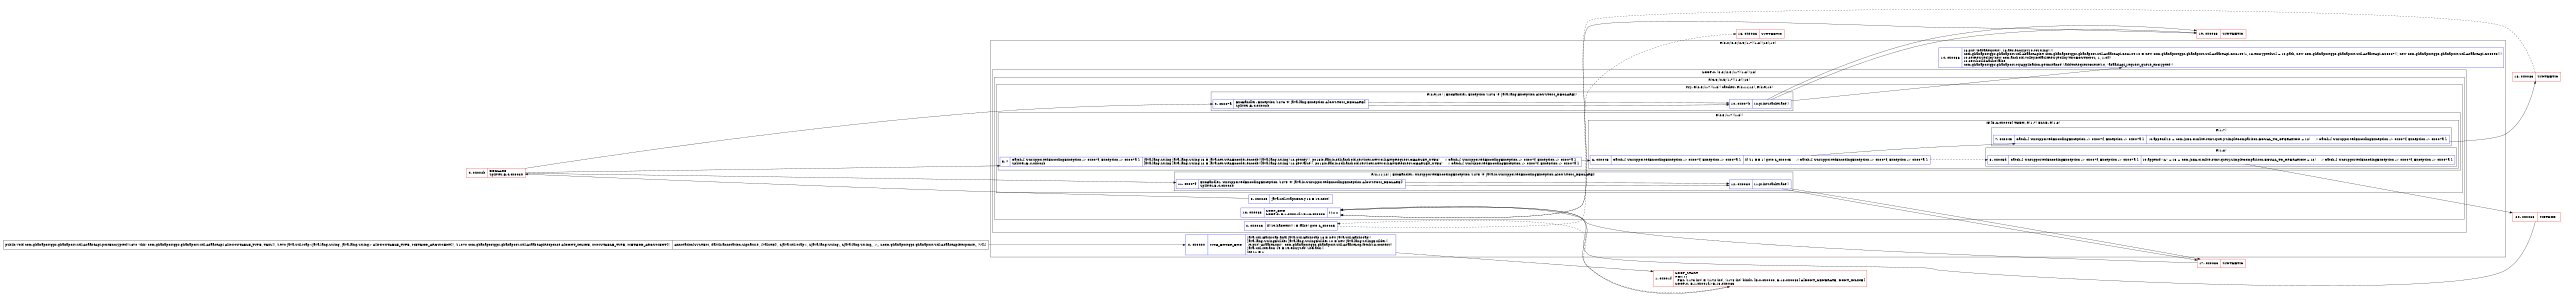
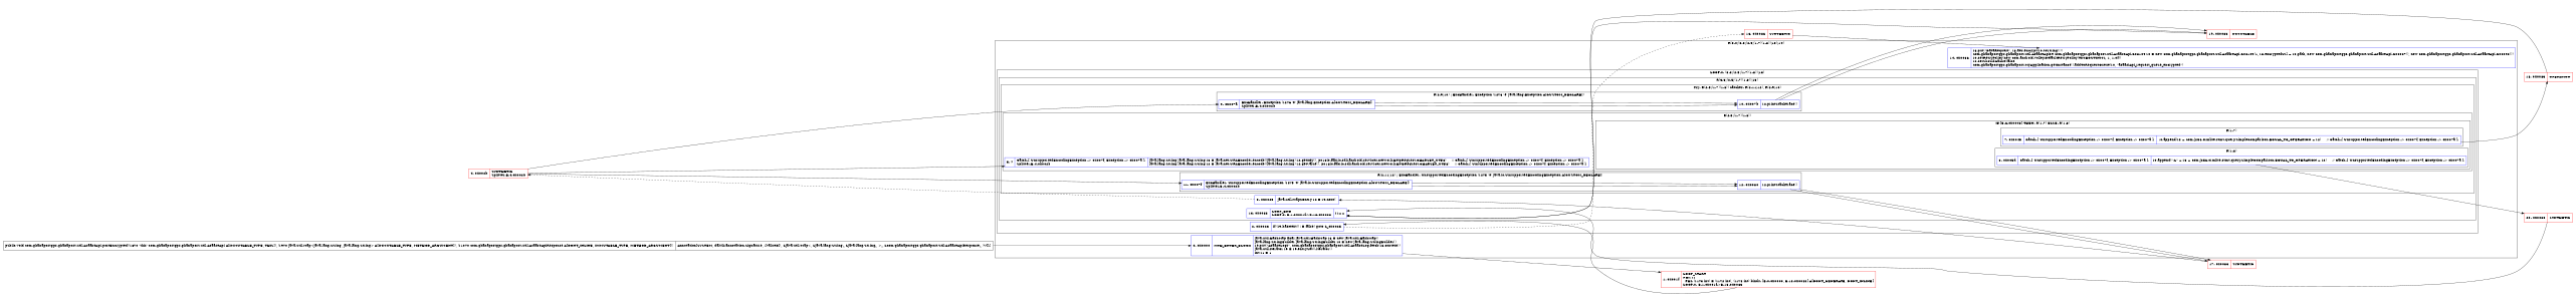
  digraph {
    rankdir=LR
    node [color=blue shape=record]
    n1 [label="{7\:\ 0x0045|Catch:\{ UnsupportedEncodingException \-\> 0x007f, Exception \-\> 0x007a \}\l|r0.append(r3 + com.j256.ormlite.stmt.query.SimpleComparison.EQUAL_TO_OPERATION + r2)     \/\/ Catch:\{ UnsupportedEncodingException \-\> 0x007f, Exception \-\> 0x007a \}\l}"]
    n2 [label="{8\:\ 0x005d|Catch:\{ UnsupportedEncodingException \-\> 0x007f, Exception \-\> 0x007a \}\l|r0.append(\"&\" + r3 + com.j256.ormlite.stmt.query.SimpleComparison.EQUAL_TO_OPERATION + r2)     \/\/ Catch:\{ UnsupportedEncodingException \-\> 0x007f, Exception \-\> 0x007a \}\l}"]
-   n3 [label="{6\:\ 0x0043|Catch:\{ UnsupportedEncodingException \-\> 0x007f, Exception \-\> 0x007a \}\l|if (r1 == 1) goto L_0x0045     \/\/ Catch:\{ UnsupportedEncodingException \-\> 0x007f, Exception \-\> 0x007a \}\l}"]
    n4 [label="{5\:\ ?|Catch:\{ UnsupportedEncodingException \-\> 0x007f, Exception \-\> 0x007a \}\lSplitter:B:4:0x002b\l|java.lang.String java.lang.String r3 = java.net.URLEncoder.encode((java.lang.String) r2.getKey(), p018io.fabric.sdk.android.services.network.HttpRequest.CHARSET_UTF8)     \/\/ Catch:\{ UnsupportedEncodingException \-\> 0x007f, Exception \-\> 0x007a \}\ljava.lang.String java.lang.String r2 = java.net.URLEncoder.encode((java.lang.String) r2.getValue(), p018io.fabric.sdk.android.services.network.HttpRequest.CHARSET_UTF8)     \/\/ Catch:\{ UnsupportedEncodingException \-\> 0x007f, Exception \-\> 0x007a \}\l}"]
    n5 [label="{11\:\ 0x007f|ExcHandler: UnsupportedEncodingException (r2v5 'e' java.io.UnsupportedEncodingException A[CUSTOM_DECLARE])\lSplitter:B:4:0x002b\l}"]
-   n6 [label="{12\:\ 0x0080|r1.printStackTrace()\l}"]
+   n6 [label="{12\:\ 0x0080|r2.printStackTrace()\l}"]
    n7 [label="{9\:\ 0x007a|ExcHandler: Exception (r2v6 'e' java.lang.Exception A[CUSTOM_DECLARE])\lSplitter:B:4:0x002b\l}"]
    n8 [label="{10\:\ 0x007b|r2.printStackTrace()\l}"]
    n9 [label="{3\:\ 0x0025|java.util.Map$Entry r2 = r9.next()\l}"]
    n10 [label="{13\:\ 0x0083|LOOP_END\lLOOP:0: B:1:0x001f\-\>B:13:0x0083\l|r1++\l}"]
    n11 [label="{2\:\ 0x0023|if (r9.hasNext() != false) goto L_0x0025\l}"]
-   n12 [label="{0\:\ 0x0000|MTH_ENTER_END\l|java.util.HashMap final java.util.HashMap r6 = new java.util.HashMap()\ljava.lang.StringBuilder java.lang.StringBuilder r0 = new java.lang.StringBuilder()\lr9.put(\"AsaaseLogs\", com.ghanapostgps.ghanapost.util.AsaaseLog.fetch(r8.context))\ljava.util.Iterator r9 = r9.entrySet().iterator()\lint r1 = 1\l}"]
+   n12 [label="{0\:\ 0x0000|MTH_ENTER_BLOCK\l|java.util.HashMap final java.util.HashMap r6 = new java.util.HashMap()\ljava.lang.StringBuilder java.lang.StringBuilder r0 = new java.lang.StringBuilder()\lr9.put(\"AsaaseLogs\", com.ghanapostgps.ghanapost.util.AsaaseLog.fetch(r8.context))\ljava.util.Iterator r9 = r9.entrySet().iterator()\lint r1 = 1\l}"]
    n13 [label="{14\:\ 0x0086|r6.put(\"DataRequest\", r8.aes.encrypt(r0.toString()))\lcom.ghanapostgps.ghanapost.util.AsaaseApi$9 com.ghanapostgps.ghanapost.util.AsaaseApi.C08109 r0 = new com.ghanapostgps.ghanapost.util.AsaaseApi.C08109(1, r8.encryptedUrl + r8.path, new com.ghanapostgps.ghanapost.util.AsaaseApi.C08087(), new com.ghanapostgps.ghanapost.util.AsaaseApi.C08098())\lr0.setRetryPolicy(new com.android.volley.DefaultRetryPolicy(TIMEOUTINMS, 1, 1.0f))\lr0.setShouldCache(false)\lcom.ghanapostgps.ghanapost.MyApplication.getInstance().addToRequestQueue(r0, \"asaasiApi_request_queue_encrypted\")\l}"]
-   n14 [color=red label="{18\:\ 0x0083|SYNTHETIC\l}"]
-   n15 [color=red label="{20\:\ 0x0083|METHOD\l}"]
+   n14 [color=red label="{18\:\ 0x0083|OPERATION\l}"]
+   n15 [color=red label="{20\:\ 0x0083|SYNTHETIC\l}"]
    n16 [color=red label="{17\:\ 0x0083|SYNTHETIC\l}"]
-   n17 [color=red label="{19\:\ 0x0083|SYNTHETIC\l}"]
-   n18 [color=red label="{4\:\ 0x002b|DECLARE\lSplitter:B:4:0x002b\l}"]
+   n17 [color=red label="{19\:\ 0x0083|IMMUTABLE\l}"]
+   n18 [color=red label="{4\:\ 0x002b|SYNTHETIC\lSplitter:B:4:0x002b\l}"]
    n19 [color=red label="{1\:\ 0x001f|LOOP_START\lPHI: r1 \l  PHI: (r1v3 int) = (r1v2 int), (r1v8 int) binds: [B:0:0x0000, B:13:0x0083] A[DONT_GENERATE, DONT_INLINE]\lLOOP:0: B:1:0x001f\-\>B:13:0x0083\l}"]
    n20 [color=red label="{16\:\ 0x0086|SYNTHETIC\l}"]
    n21 [label="{public void com.ghanapostgps.ghanapost.util.AsaaseApi.postEncrypted((r8v0 'this' com.ghanapostgps.ghanapost.util.AsaaseApi A[IMMUTABLE_TYPE, THIS]), (r9v0 java.util.Map\<java.lang.String, java.lang.String\> A[IMMUTABLE_TYPE, METHOD_ARGUMENT]), (r10v0 com.ghanapostgps.ghanapost.util.AsaaseApiResponse A[DONT_INLINE, IMMUTABLE_TYPE, METHOD_ARGUMENT]))  | Annotation[SYSTEM, dalvik.annotation.Signature, \{value=[(, Ljava\/util\/Map\<, Ljava\/lang\/String;, Ljava\/lang\/String;, \>;, Lcom\/ghanapostgps\/ghanapost\/util\/AsaaseApiResponse;, )V]\}]\l}" color=""]
    subgraph cluster_1 {
      label="R(3:0|(3:3|(2:5|(1:7)(1:8))|13)|14)"
      n12
      n13
      subgraph cluster_2 {
        label="LOOP:0: (3:3|(2:5|(1:7)(1:8))|13)"
        n11
        subgraph cluster_3 {
          label="R(3:3|(2:5|(1:7)(1:8))|13)"
          n9
          n10
          subgraph cluster_4 {
            label="Try: R(2:5|(1:7)(1:8)) catches: R(2:11|12), R(2:9|10)"
            subgraph cluster_5 {
              label="R(2:5|(1:7)(1:8))"
              n4
              subgraph cluster_6 {
                label="IF [B:6:0x0043] THEN: R(1:7) ELSE: R(1:8)"
-               n3
                subgraph cluster_7 {
                  label="R(1:7)"
                  n1
                }
                subgraph cluster_8 {
                  label="R(1:8)"
                  n2
                }
              }
            }
            subgraph cluster_9 {
              label="R(2:11|12) | ExcHandler: UnsupportedEncodingException (r2v5 'e' java.io.UnsupportedEncodingException A[CUSTOM_DECLARE])\l"
              n5
              n6
            }
            subgraph cluster_10 {
              label="R(2:9|10) | ExcHandler: Exception (r2v6 'e' java.lang.Exception A[CUSTOM_DECLARE])\l"
              n7
              n8
            }
          }
        }
      }
    }
    subgraph cluster_11 {
      label="R(2:11|12) | ExcHandler: UnsupportedEncodingException (r2v5 'e' java.io.UnsupportedEncodingException A[CUSTOM_DECLARE])\l"
    }
    subgraph cluster_12 {
      label="R(2:9|10) | ExcHandler: Exception (r2v6 'e' java.lang.Exception A[CUSTOM_DECLARE])\l"
    }
    n1 -> n14
    n2 -> n15
-   n3 -> n1
-   n3 -> n2 [style=dashed]
-   n4 -> n3
    n5 -> n6
    n5 -> n6
    n6 -> n16
    n6 -> n16
    n7 -> n8
    n7 -> n8
    n8 -> n17
    n8 -> n17
-   n9 -> n18
-   n10 -> n19
+   n9 -> n18 [style=dashed]
    n11 -> n20 [style=dashed]
    n12 -> n19
-   n14 -> n10 [style=dashed]
+   n14 -> n10
    n15 -> n10
-   n16 -> n10
+   n16 -> n9
    n17 -> n10
    n18 -> n4
    n18 -> n5
    n18 -> n7
-   n19 -> n11 [style=dashed]
-   n8 -> n13
+   n19 -> n11
+   n20 -> n13
    n21 -> n12
  }
